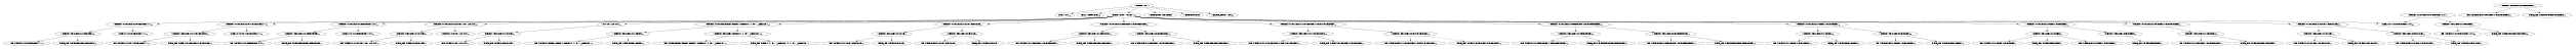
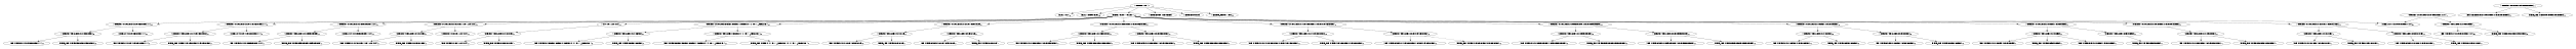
  digraph {
    fontname=Lato
    node [fontname=Lato]
    edge [fontname=Lato]
    n1 [label=<(METHOD,&lt;init&gt;)<SUB>65</SUB>>]
    n2 [label=<(PARAM,this)<SUB>65</SUB>>]
    n3 [label=<(PARAM,Target other)<SUB>65</SUB>>]
    n4 [label=<(BLOCK,&lt;empty&gt;,&lt;empty&gt;)<SUB>65</SUB>>]
    n5 [label=<(MODIFIER,CONSTRUCTOR)>]
    n6 [label=<(MODIFIER,PUBLIC)>]
    n7 [label=<(METHOD_RETURN,void)<SUB>75</SUB>>]
    n8 [label=<(&lt;operator&gt;.assignment,String ifCondition = &quot;&quot;)<SUB>40</SUB>>]
    n9 [label=<(&lt;operator&gt;.assignment,String unlessCondition = &quot;&quot;)<SUB>42</SUB>>]
    n10 [label=<(&lt;operator&gt;.assignment,List dependencies = null)<SUB>44</SUB>>]
    n11 [label=<(&lt;operator&gt;.assignment,List children = new ArrayList())<SUB>46</SUB>>]
    n12 [label=<(&lt;init&gt;,new ArrayList())<SUB>46</SUB>>]
    n13 [label=<(&lt;operator&gt;.assignment,Location location = Location.UNKNOWN_LOCATION)<SUB>48</SUB>>]
    n14 [label=<(&lt;operator&gt;.assignment,this.name = other.name)<SUB>66</SUB>>]
    n15 [label=<(&lt;operator&gt;.assignment,this.ifCondition = other.ifCondition)<SUB>67</SUB>>]
    n16 [label=<(&lt;operator&gt;.assignment,this.unlessCondition = other.unlessCondition)<SUB>68</SUB>>]
    n17 [label=<(&lt;operator&gt;.assignment,this.dependencies = other.dependencies)<SUB>69</SUB>>]
    n18 [label=<(&lt;operator&gt;.assignment,this.location = other.location)<SUB>70</SUB>>]
    n19 [label=<(&lt;operator&gt;.assignment,this.project = other.project)<SUB>71</SUB>>]
    n20 [label=<(&lt;operator&gt;.assignment,this.description = other.description)<SUB>72</SUB>>]
    n21 [label=<(&lt;operator&gt;.assignment,this.children = other.children)<SUB>73</SUB>>]
    n22 [label=<(LITERAL,null,String description = null)<SUB>54</SUB>>]
    n23 [label=<(&lt;operator&gt;.fieldAccess,this.ifCondition)<SUB>40</SUB>>]
    n24 [label=<(LITERAL,&quot;&quot;,String ifCondition = &quot;&quot;)<SUB>40</SUB>>]
    n25 [label=<(&lt;operator&gt;.fieldAccess,this.unlessCondition)<SUB>42</SUB>>]
    n26 [label=<(LITERAL,&quot;&quot;,String unlessCondition = &quot;&quot;)<SUB>42</SUB>>]
    n27 [label=<(&lt;operator&gt;.fieldAccess,this.dependencies)<SUB>44</SUB>>]
    n28 [label=<(LITERAL,null,List dependencies = null)<SUB>44</SUB>>]
    n29 [label=<(&lt;operator&gt;.fieldAccess,this.children)<SUB>46</SUB>>]
    n30 [label=<(&lt;operator&gt;.alloc,new ArrayList())<SUB>46</SUB>>]
    n31 [label=<(&lt;operator&gt;.fieldAccess,this.children)<SUB>46</SUB>>]
    n32 [label=<(&lt;operator&gt;.fieldAccess,this.location)<SUB>48</SUB>>]
    n33 [label=<(&lt;operator&gt;.fieldAccess,Location.UNKNOWN_LOCATION)<SUB>48</SUB>>]
    n34 [label=<(&lt;operator&gt;.assignment,String description = null)<SUB>54</SUB>>]
    n35 [label=<(&lt;operator&gt;.fieldAccess,this.description)<SUB>54</SUB>>]
    n36 [label=<(&lt;operator&gt;.fieldAccess,this.name)<SUB>66</SUB>>]
    n37 [label=<(&lt;operator&gt;.fieldAccess,other.name)<SUB>66</SUB>>]
    n38 [label=<(&lt;operator&gt;.fieldAccess,this.ifCondition)<SUB>67</SUB>>]
    n39 [label=<(&lt;operator&gt;.fieldAccess,other.ifCondition)<SUB>67</SUB>>]
    n40 [label=<(&lt;operator&gt;.fieldAccess,this.unlessCondition)<SUB>68</SUB>>]
    n41 [label=<(&lt;operator&gt;.fieldAccess,other.unlessCondition)<SUB>68</SUB>>]
    n42 [label=<(&lt;operator&gt;.fieldAccess,this.dependencies)<SUB>69</SUB>>]
    n43 [label=<(&lt;operator&gt;.fieldAccess,other.dependencies)<SUB>61</SUB>>]
    n44 [label=<(&lt;operator&gt;.fieldAccess,this.location)<SUB>70</SUB>>]
    n45 [label=<(&lt;operator&gt;.fieldAccess,other.location)<SUB>70</SUB>>]
    n46 [label=<(&lt;operator&gt;.fieldAccess,this.project)<SUB>71</SUB>>]
    n47 [label=<(&lt;operator&gt;.fieldAccess,other.project)<SUB>71</SUB>>]
    n48 [label=<(&lt;operator&gt;.fieldAccess,this.description)<SUB>72</SUB>>]
    n49 [label=<(&lt;operator&gt;.fieldAccess,this.children)<SUB>74</SUB>>]
    n50 [label=<(&lt;operator&gt;.fieldAccess,other.children)<SUB>74</SUB>>]
    n51 [label=<(IDENTIFIER,this,String ifCondition = &quot;&quot;)<SUB>40</SUB>>]
    n52 [label=<(FIELD_IDENTIFIER,ifCondition,ifCondition)<SUB>40</SUB>>]
    n53 [label=<(IDENTIFIER,this,String unlessCondition = &quot;&quot;)<SUB>42</SUB>>]
    n54 [label=<(FIELD_IDENTIFIER,unlessCondition,unlessCondition)<SUB>42</SUB>>]
    n55 [label=<(IDENTIFIER,this,List dependencies = null)<SUB>44</SUB>>]
    n56 [label=<(FIELD_IDENTIFIER,dependencies,dependencies)<SUB>44</SUB>>]
    n57 [label=<(IDENTIFIER,this,List children = new ArrayList())<SUB>46</SUB>>]
    n58 [label=<(FIELD_IDENTIFIER,children,children)<SUB>46</SUB>>]
    n59 [label=<(IDENTIFIER,this,new ArrayList())<SUB>46</SUB>>]
    n60 [label=<(FIELD_IDENTIFIER,children,children)<SUB>46</SUB>>]
    n61 [label=<(IDENTIFIER,this,Location location = Location.UNKNOWN_LOCATION)<SUB>48</SUB>>]
    n62 [label=<(FIELD_IDENTIFIER,location,location)<SUB>48</SUB>>]
    n63 [label=<(IDENTIFIER,Location,Location location = Location.UNKNOWN_LOCATION)<SUB>48</SUB>>]
    n64 [label=<(FIELD_IDENTIFIER,UNKNOWN_LOCATION,UNKNOWN_LOCATION)<SUB>48</SUB>>]
    n65 [label=<(IDENTIFIER,this,String description = null)<SUB>54</SUB>>]
    n66 [label=<(FIELD_IDENTIFIER,description,description)<SUB>54</SUB>>]
    n67 [label=<(IDENTIFIER,this,this.name = other.name)<SUB>65</SUB>>]
    n68 [label=<(FIELD_IDENTIFIER,name,name)<SUB>66</SUB>>]
    n69 [label=<(IDENTIFIER,other,this.name = other.name)<SUB>66</SUB>>]
    n70 [label=<(FIELD_IDENTIFIER,name,name)<SUB>66</SUB>>]
    n71 [label=<(IDENTIFIER,this,this.ifCondition = other.ifCondition)<SUB>67</SUB>>]
    n72 [label=<(FIELD_IDENTIFIER,ifCondition,ifCondition)<SUB>67</SUB>>]
    n73 [label=<(IDENTIFIER,other,this.ifCondition = other.ifCondition)<SUB>68</SUB>>]
    n74 [label=<(FIELD_IDENTIFIER,ifCondition,ifCondition)<SUB>67</SUB>>]
    n75 [label=<(IDENTIFIER,this,this.unlessCondition = other.unlessCondition)<SUB>68</SUB>>]
    n76 [label=<(FIELD_IDENTIFIER,unlessCondition,unlessCondition)<SUB>68</SUB>>]
    n77 [label=<(IDENTIFIER,other,this.unlessCondition = other.unlessCondition)<SUB>68</SUB>>]
    n78 [label=<(FIELD_IDENTIFIER,unlessCondition,unlessCondition)<SUB>68</SUB>>]
    n79 [label=<(IDENTIFIER,this,this.dependencies = other.dependencies)<SUB>69</SUB>>]
    n80 [label=<(FIELD_IDENTIFIER,dependencies,dependencies)<SUB>69</SUB>>]
    n81 [label=<(IDENTIFIER,other,this.dependencies = other.dependencies)<SUB>19</SUB>>]
    n82 [label=<(FIELD_IDENTIFIER,dependencies,dependencies)<SUB>69</SUB>>]
    n83 [label=<(IDENTIFIER,this,this.location = other.location)<SUB>70</SUB>>]
    n84 [label=<(FIELD_IDENTIFIER,location,location)<SUB>70</SUB>>]
    n85 [label=<(IDENTIFIER,other,this.location = other.location)<SUB>70</SUB>>]
    n86 [label=<(FIELD_IDENTIFIER,location,location)<SUB>70</SUB>>]
    n87 [label=<(IDENTIFIER,this,this.project = other.project)<SUB>71</SUB>>]
    n88 [label=<(FIELD_IDENTIFIER,project,project)<SUB>71</SUB>>]
    n89 [label=<(IDENTIFIER,other,this.project = other.project)<SUB>71</SUB>>]
    n90 [label=<(FIELD_IDENTIFIER,project,project)<SUB>71</SUB>>]
    n91 [label=<(IDENTIFIER,this,this.description = other.description)<SUB>72</SUB>>]
    n92 [label=<(FIELD_IDENTIFIER,description,description)<SUB>72</SUB>>]
    n93 [label=<(&lt;operator&gt;.fieldAccess,other.description)<SUB>72</SUB>>]
    n94 [label=<(IDENTIFIER,other,this.description = other.description)<SUB>72</SUB>>]
    n95 [label=<(FIELD_IDENTIFIER,description,description)<SUB>72</SUB>>]
    n96 [label=<(IDENTIFIER,this,this.children = other.children)<SUB>74</SUB>>]
    n97 [label=<(FIELD_IDENTIFIER,children,children)<SUB>74</SUB>>]
    n98 [label=<(IDENTIFIER,other,this.children = other.children)<SUB>74</SUB>>]
    n99 [label=<(FIELD_IDENTIFIER,children,children)<SUB>74</SUB>>]
    n1 -> n2
    n1 -> n3
    n1 -> n4
    n1 -> n5
    n1 -> n6
    n1 -> n7
    n4 -> n8
    n4 -> n9
    n4 -> n10
    n4 -> n11
    n4 -> n12
    n4 -> n13
    n4 -> n14
    n4 -> n15
    n4 -> n16
    n4 -> n17
    n4 -> n18
    n4 -> n19
    n4 -> n20
    n4 -> n21
    n4 -> n22
    n8 -> n23
    n8 -> n24
    n9 -> n25
    n9 -> n26
    n10 -> n27
    n10 -> n28
    n11 -> n29
    n11 -> n30
    n12 -> n31
    n13 -> n32
    n13 -> n33
    n14 -> n36
-   n14 -> n37
    n15 -> n38
    n15 -> n39
    n16 -> n40
    n16 -> n41
    n17 -> n42
    n17 -> n43
    n18 -> n44
    n18 -> n45
    n19 -> n46
    n19 -> n47
    n20 -> n48
    n21 -> n49
    n21 -> n50
    n23 -> n51
    n23 -> n52
    n25 -> n53
    n25 -> n54
    n27 -> n55
    n27 -> n56
    n29 -> n57
    n29 -> n58
    n31 -> n59
    n31 -> n60
    n32 -> n61
    n32 -> n62
    n33 -> n63
    n33 -> n64
    n34 -> n22
    n34 -> n35
    n35 -> n65
    n35 -> n66
    n36 -> n67
    n36 -> n68
    n37 -> n69
    n37 -> n70
    n38 -> n71
    n38 -> n72
    n39 -> n73
    n39 -> n74
    n40 -> n75
    n40 -> n76
    n41 -> n77
    n41 -> n78
    n42 -> n79
    n42 -> n80
    n43 -> n81
    n43 -> n82
    n44 -> n83
    n44 -> n84
    n45 -> n85
    n45 -> n86
    n46 -> n87
    n46 -> n88
    n46 -> n89
    n47 -> n90
    n48 -> n91
    n48 -> n92
    n49 -> n96
    n49 -> n97
    n50 -> n98
    n50 -> n99
    n93 -> n94
    n93 -> n95
  }
